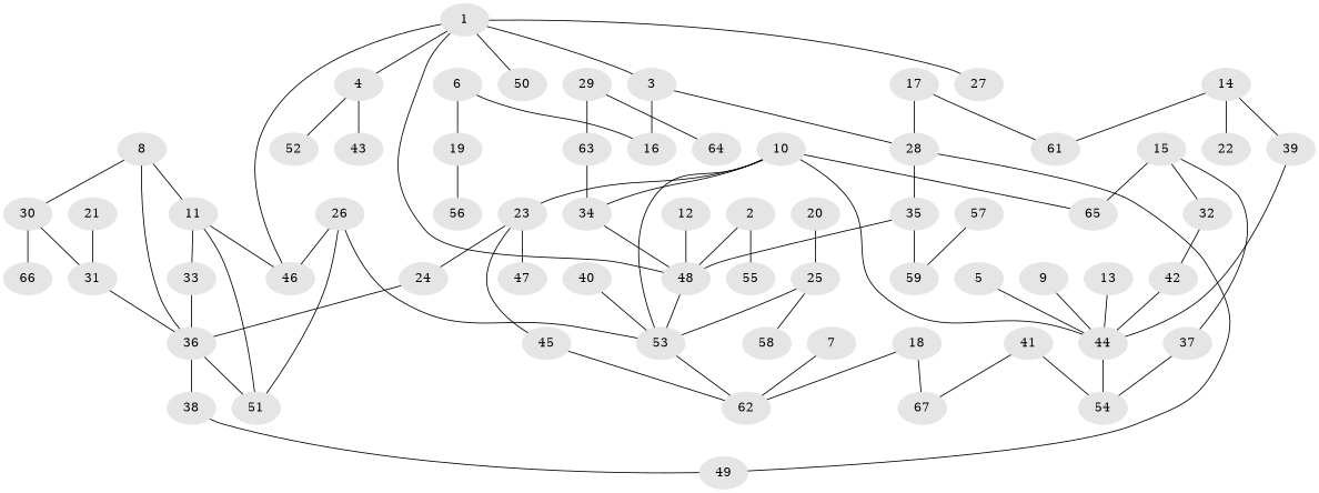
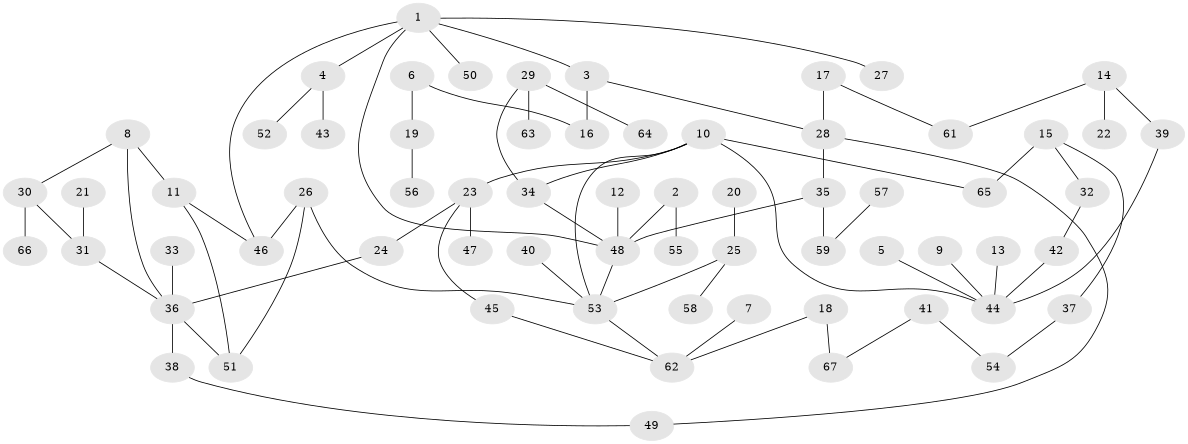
  graph {
    node [color=gray90 style=filled]
    edge [weight=1.0]
    1
    3
    4
    27
    46
    48
    50
    16
    28
    43
    52
    53
    2
    55
    35
    49
    5
    44
    54
    6
    19
    56
    7
    62
    8
    11
    30
    36
    33
    51
    31
    66
    38
    9
    10
    23
    34
    65
    24
    45
    47
    12
    13
    14
    22
    39
    61
    15
    32
    37
    42
    17
    18
    n54 [label=67]
    20
    25
    58
    21
    26
    59
    29
    63
    64
    40
    41
    57
    1 -- 3
    1 -- 4
    1 -- 27
    1 -- 46
    1 -- 48
    1 -- 50
    3 -- 16
    3 -- 28
    4 -- 43
    4 -- 52
    48 -- 53
    28 -- 35
    28 -- 49
    53 -- 62
    2 -- 48
    2 -- 55
    35 -- 48
    35 -- 59
    5 -- 44
-   44 -- 54
    6 -- 16
    6 -- 19 [weight=2.0]
    19 -- 56
    7 -- 62
    8 -- 11
    8 -- 30
    8 -- 36
    11 -- 46
-   11 -- 33
    11 -- 51
    30 -- 31
    30 -- 66
    36 -- 51
    36 -- 38
    33 -- 36
    31 -- 36
    38 -- 49
    9 -- 44
    10 -- 53
    10 -- 44
    10 -- 23
    10 -- 34
    10 -- 65
    23 -- 24
    23 -- 45
    23 -- 47
    34 -- 48
    24 -- 36
    45 -- 62
    12 -- 48
    13 -- 44
    14 -- 22
    14 -- 39
    14 -- 61
    39 -- 44
    15 -- 65
    15 -- 32
    15 -- 37
    32 -- 42
    37 -- 54
    42 -- 44
    17 -- 28
    17 -- 61
    18 -- 62
    18 -- n54
    20 -- 25
    25 -- 53
    25 -- 58
    21 -- 31
    26 -- 46
    26 -- 53
    26 -- 51
-   63 -- 34
+   29 -- 34
    29 -- 63
    29 -- 64
    40 -- 53
    41 -- 54
    41 -- n54
    57 -- 59
  }
